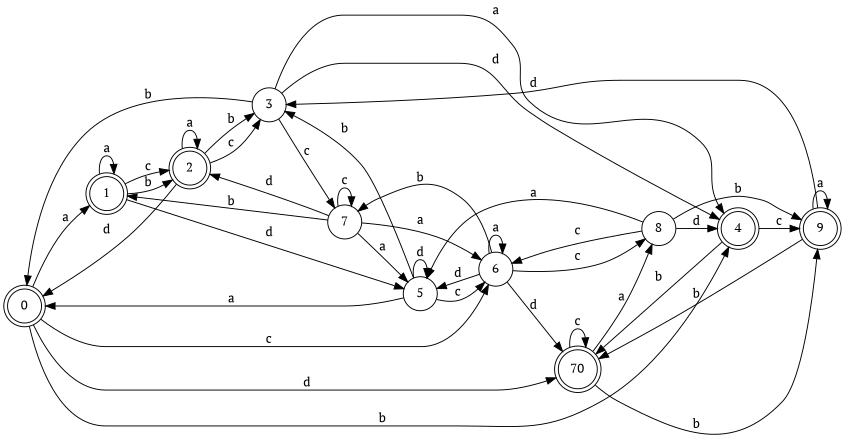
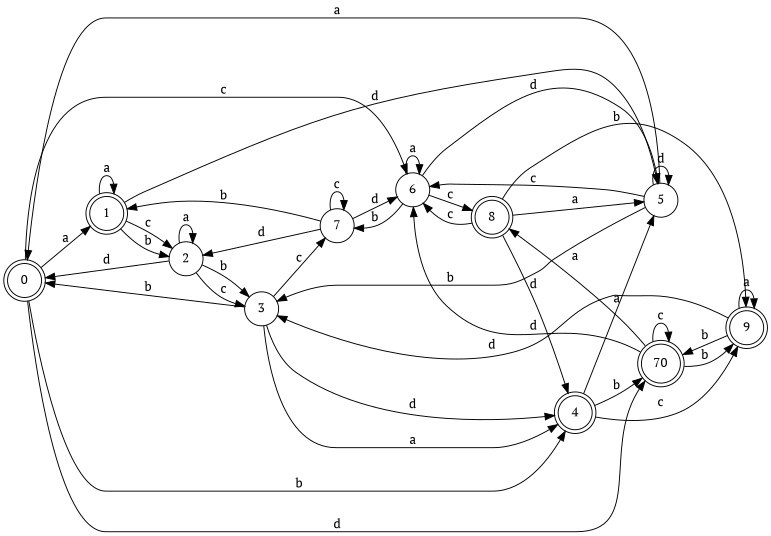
  digraph {
    fontname="PT Serif"
    rankdir=LR
    node [color=black fillcolor=white fontname="PT Serif" shape=doublecircle style="rounded,filled"]
    edge [fontname="PT Serif"]
    n1 [label=0]
    n2 [label=1]
    n3 [label=4]
    n4 [label=6 shape=circle style=filled]
    n5 [label=70]
-   n6 [label=2]
+   n6 [label=2 shape=circle]
    n7 [label=5 shape=circle style=filled]
    n8 [label=9]
    n9 [label=7 shape=circle style=filled]
-   n10 [label=8 shape=circle]
+   n10 [label=8]
    n11 [label=3 shape=circle style=filled]
    n1 -> n2 [label=a]
    n1 -> n3 [label=b]
    n1 -> n4 [label=c]
    n1 -> n5 [label=d]
    n2 -> n2 [label=a]
    n2 -> n6 [label=b]
    n2 -> n6 [label=c]
    n2 -> n7 [label=d]
    n3 -> n5 [label=b]
-   n9 -> n7 [label=a]
+   n3 -> n7 [label=a]
    n3 -> n8 [label=c]
    n4 -> n4 [label=a]
    n4 -> n7 [label=d]
    n4 -> n9 [label=b]
    n4 -> n10 [label=c]
-   n4 -> n5 [label=d]
+   n5 -> n4 [label=d]
    n5 -> n5 [label=c]
    n5 -> n8 [label=b]
    n5 -> n10 [label=a]
    n6 -> n1 [label=d]
    n6 -> n6 [label=a]
    n6 -> n11 [label=b]
    n6 -> n11 [label=c]
    n7 -> n1 [label=a]
    n7 -> n4 [label=c]
    n7 -> n7 [label=d]
    n7 -> n11 [label=b]
    n8 -> n5 [label=b]
    n8 -> n8 [label=a]
    n8 -> n11 [label=d]
    n9 -> n2 [label=b]
-   n9 -> n4 [label=a]
+   n9 -> n4 [label=d]
    n9 -> n6 [label=d]
    n9 -> n9 [label=c]
    n10 -> n3 [label=d]
    n10 -> n4 [label=c]
    n10 -> n7 [label=a]
    n10 -> n8 [label=b]
    n11 -> n1 [label=b]
    n11 -> n3 [label=a]
    n11 -> n3 [label=d]
    n11 -> n9 [label=c]
  }
